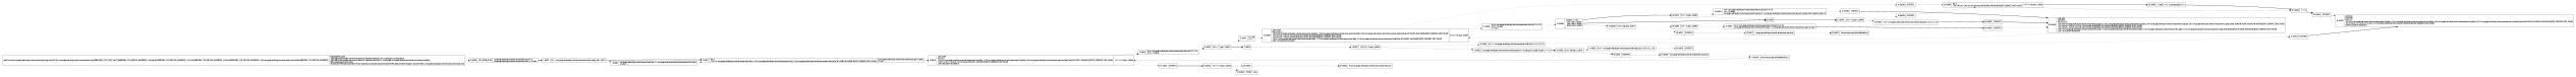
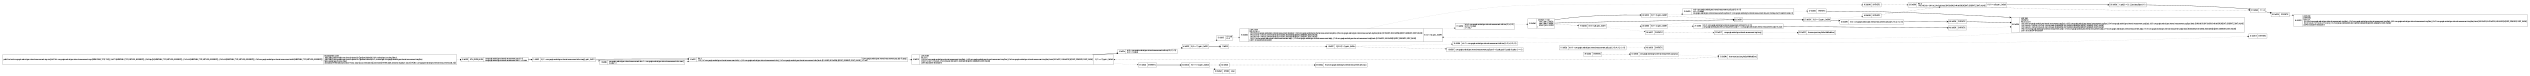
  digraph {
    fontname="Roboto Condensed"
    rankdir=LR
    node [fontname="Roboto Condensed" shape=record]
    edge [arrowhead=vee fontname="Roboto Condensed" style=dotted]
    n1 [label="{0\:\ 0x0000|MTH_ENTER_BLOCK\l|com.google.android.gms.internal.measurement.zzey r0 = r9\lcom.google.android.gms.internal.measurement.zzhs r1 = r0.zzahz\l}"]
    n2 [label="{1\:\ 0x0009|if (r1 != com.google.android.gms.internal.measurement.zzhs.zzwq()) goto L_0x0011\l}"]
    n3 [label="{2\:\ 0x000b|com.google.android.gms.internal.measurement.zzhs r1 = com.google.android.gms.internal.measurement.zzhs.zzwr()\lr0.zzahz = r1\l}"]
    n4 [label="{3\:\ 0x0011|PHI: r1 \l  PHI: (r1v1 com.google.android.gms.internal.measurement.zzhs) = (r1v0 com.google.android.gms.internal.measurement.zzhs), (r1v2 com.google.android.gms.internal.measurement.zzhs) binds: [B:1:0x0009, B:2:0x000b] A[DONT_GENERATE, DONT_INLINE]\l|((com.google.android.gms.internal.measurement.zzey.zzb) r9).zzuq()\lr0 = null\l}"]
    n5 [label="{4\:\ 0x0018|LOOP_START\lPHI: r0 r11 \l  PHI: (r0v3 com.google.android.gms.internal.measurement.zzey$zze) = (r0v2 com.google.android.gms.internal.measurement.zzey$zze), (r0v4 com.google.android.gms.internal.measurement.zzey$zze) binds: [B:3:0x0011, B:36:0x0018] A[DONT_GENERATE, DONT_INLINE]\l  PHI: (r11v1 int) = (r11v0 int), (r11v3 int) binds: [B:3:0x0011, B:36:0x0018] A[DONT_GENERATE, DONT_INLINE]\lLOOP:0: B:4:0x0018\-\>B:36:0x0018\l|if (r11 \>= r12) goto L_0x00a3\l}"]
    n6 [label="{5\:\ 0x001a|int r4 = com.google.android.gms.internal.measurement.zzdl.zza(r10, r11, r13)\lint r2 = r13.zzada\l}"]
    n7 [label="{37\:\ 0x00a3|SYNTHETIC\l}"]
    n8 [label="{6\:\ 0x0023|if (r2 == 11) goto L_0x0051\l}"]
    n9 [label="{32\:\ 0x00a3|if (r11 != r12) goto L_0x00a6\l}"]
    n10 [label="{7\:\ 0x0025}"]
    n11 [label="{15\:\ 0x0051|r11 = null\lr2 = 0\l}"]
    n12 [label="{8\:\ 0x0027|if ((r2 & 7) != 2) goto L_0x004c\l}"]
    n13 [label="{16\:\ 0x0054|LOOP_START\lPHI: r0 r2 r4 r11 \l  PHI: (r0v5 com.google.android.gms.internal.measurement.zzey$zze) = (r0v3 com.google.android.gms.internal.measurement.zzey$zze), (r0v6 com.google.android.gms.internal.measurement.zzey$zze) binds: [B:15:0x0051, B:43:0x0054] A[DONT_GENERATE, DONT_INLINE]\l  PHI: (r2v3 int) = (r2v2 int), (r2v6 int) binds: [B:15:0x0051, B:43:0x0054] A[DONT_GENERATE, DONT_INLINE]\l  PHI: (r4v1 int) = (r4v0 int), (r4v4 int) binds: [B:15:0x0051, B:43:0x0054] A[DONT_GENERATE, DONT_INLINE]\l  PHI: (r11v6 com.google.android.gms.internal.measurement.zzdp) = (r11v5 com.google.android.gms.internal.measurement.zzdp), (r11v8 com.google.android.gms.internal.measurement.zzdp) binds: [B:15:0x0051, B:43:0x0054] A[DONT_GENERATE, DONT_INLINE]\lLOOP:1: B:16:0x0054\-\>B:43:0x0054\l|if (r4 \>= r12) goto L_0x0098\l}"]
    n14 [label="{9\:\ 0x0029|com.google.android.gms.internal.measurement.zzey$zze r0 = r8.zzaky.zza(r13.zzadd, r8.zzakn, r2 \>\>\> 3)\l}"]
    n15 [label="{14\:\ 0x004c|int r11 = com.google.android.gms.internal.measurement.zzdl.zza(r2, r10, r4, r12, r13)\l}"]
-   n16 [label="{10\:\ 0x0038|if (r0 != null) goto L_0x0043\l}"]
    n17 [label="{41\:\ 0x0018|SYNTHETIC\l}"]
    n18 [label="{11\:\ 0x003a|int r11 = com.google.android.gms.internal.measurement.zzdl.zza(r2, r10, r4, r12, r1, r13)\l}"]
    n19 [label="{39\:\ 0x0043|SYNTHETIC\l}"]
    n20 [label="{40\:\ 0x0018|SYNTHETIC\l}"]
    n21 [label="{12\:\ 0x0043|com.google.android.gms.internal.measurement.zzgt.zzvy()\l}"]
-   n22 [label="{13\:\ 0x004b|throw new java.lang.NoSuchMethodError()\l}"]
+   n22 [label="{13\:\ 0x004b|throw return java.lang.NoSuchMethodError()\l}"]
    n23 [label="{36\:\ 0x0018|LOOP_END\lSYNTHETIC\lPHI: r0 r11 \l  PHI: (r0v4 com.google.android.gms.internal.measurement.zzey$zze) = (r0v5 com.google.android.gms.internal.measurement.zzey$zze), (r0v3 com.google.android.gms.internal.measurement.zzey$zze), (r0v12 com.google.android.gms.internal.measurement.zzey$zze) binds: [B:42:0x0018, B:41:0x0018, B:40:0x0018] A[DONT_GENERATE, DONT_INLINE]\l  PHI: (r11v3 int) = (r11v7 int), (r11v12 int), (r11v15 int) binds: [B:42:0x0018, B:41:0x0018, B:40:0x0018] A[DONT_GENERATE, DONT_INLINE]\lLOOP:0: B:4:0x0018\-\>B:36:0x0018\l}"]
    n24 [label="{17\:\ 0x0056|int r4 = com.google.android.gms.internal.measurement.zzdl.zza(r10, r4, r13)\lint r5 = r13.zzada\lr7 = r5 & 7\l}"]
    n25 [label="{45\:\ 0x0098|SYNTHETIC\l}"]
    n26 [label="{18\:\ 0x0060|switch((r5 \>\>\> 3)) \{\l    case 2: goto L_0x007a;\l    case 3: goto L_0x0064;\l    default: goto L_0x0063;\l\}\l}"]
    n27 [label="{29\:\ 0x0098|PHI: r4 \l  PHI: (r4v2 int) = (r4v1 int), (r4v3 int) binds: [B:45:0x0098, B:44:0x0098] A[DONT_GENERATE, DONT_INLINE]\l|if (r11 == null) goto L_0x00a0\l}"]
    n28 [label="{19\:\ 0x0064|if (r0 != null) goto L_0x0071\l}"]
    n29 [label="{24\:\ 0x007a|if (r7 != 0) goto L_0x008f\l}"]
    n30 [label="{26\:\ 0x008f}"]
    n31 [label="{20\:\ 0x0066|if (r7 != 2) goto L_0x008f\l}"]
    n32 [label="{38\:\ 0x0071|SYNTHETIC\l}"]
    n33 [label="{25\:\ 0x007c|int r4 = com.google.android.gms.internal.measurement.zzdl.zza(r10, r4, r13)\lint r2 = r13.zzada\lcom.google.android.gms.internal.measurement.zzey$zze r0 = (com.google.android.gms.internal.measurement.zzey.zze) r8.zzaky.zza(r13.zzadd, r8.zzakn, r2)\l}"]
    n34 [label="{27\:\ 0x0091|if (r5 == 12) goto L_0x0098\l}"]
    n35 [label="{21\:\ 0x0068|int r4 = com.google.android.gms.internal.measurement.zzdl.zze(r10, r4, r13)\lcom.google.android.gms.internal.measurement.zzdp r11 = (com.google.android.gms.internal.measurement.zzdp) r13.zzadc\l}"]
    n36 [label="{22\:\ 0x0071|com.google.android.gms.internal.measurement.zzgt.zzvy()\l}"]
    n37 [label="{46\:\ 0x0054|SYNTHETIC\l}"]
    n38 [label="{43\:\ 0x0054|LOOP_END\lSYNTHETIC\lPHI: r0 r2 r4 r11 \l  PHI: (r0v6 com.google.android.gms.internal.measurement.zzey$zze) = (r0v5 com.google.android.gms.internal.measurement.zzey$zze), (r0v9 com.google.android.gms.internal.measurement.zzey$zze), (r0v5 com.google.android.gms.internal.measurement.zzey$zze) binds: [B:48:0x0054, B:47:0x0054, B:46:0x0054] A[DONT_GENERATE, DONT_INLINE]\l  PHI: (r2v6 int) = (r2v3 int), (r2v7 int), (r2v3 int) binds: [B:48:0x0054, B:47:0x0054, B:46:0x0054] A[DONT_GENERATE, DONT_INLINE]\l  PHI: (r4v4 int) = (r4v5 int), (r4v6 int), (r4v7 int) binds: [B:48:0x0054, B:47:0x0054, B:46:0x0054] A[DONT_GENERATE, DONT_INLINE]\l  PHI: (r11v8 com.google.android.gms.internal.measurement.zzdp) = (r11v6 com.google.android.gms.internal.measurement.zzdp), (r11v6 com.google.android.gms.internal.measurement.zzdp), (r11v10 com.google.android.gms.internal.measurement.zzdp) binds: [B:48:0x0054, B:47:0x0054, B:46:0x0054] A[DONT_GENERATE, DONT_INLINE]\lLOOP:1: B:16:0x0054\-\>B:43:0x0054\l}"]
    n39 [label="{23\:\ 0x0079|throw new java.lang.NoSuchMethodError()\l}"]
    n40 [label="{47\:\ 0x0054|SYNTHETIC\l}"]
    n41 [label="{28\:\ 0x0093|int r4 = com.google.android.gms.internal.measurement.zzdl.zza(r5, r10, r4, r12, r13)\l}"]
    n42 [label="{44\:\ 0x0098|SYNTHETIC\l}"]
    n43 [label="{48\:\ 0x0054|SYNTHETIC\l}"]
    n44 [label="{30\:\ 0x009a|r1.zzb((r2 \<\< 3) \| 2, (java.lang.Object) r11)\l}"]
    n45 [label="{31\:\ 0x00a0|r11 = r4\l}"]
    n46 [label="{42\:\ 0x0018|SYNTHETIC\l}"]
    n47 [label="{33\:\ 0x00a5|RETURN\l|return\l}"]
    n48 [label="{34\:\ 0x00a6}"]
    n49 [label="{35\:\ 0x00aa|throw com.google.android.gms.internal.measurement.zzfi.zzva()\l}"]
    n50 [label="{public final void com.google.android.gms.internal.measurement.zzgo.zza((r8v0 'this' com.google.android.gms.internal.measurement.zzgo A[IMMUTABLE_TYPE, THIS]), (r9v0 T A[IMMUTABLE_TYPE, METHOD_ARGUMENT]), (r10v0 byte[] A[IMMUTABLE_TYPE, METHOD_ARGUMENT]), (r11v0 int A[IMMUTABLE_TYPE, METHOD_ARGUMENT]), (r12v0 int A[IMMUTABLE_TYPE, METHOD_ARGUMENT]), (r13v0 com.google.android.gms.internal.measurement.zzdk A[IMMUTABLE_TYPE, METHOD_ARGUMENT]))  | INCONSISTENT_CODE\lJADX DEBUG: Multi\-variable search result rejected for TypeSearchVarInfo\{r11v14, resolved type: java.lang.Object\}\lJADX DEBUG: Multi\-variable search result rejected for TypeSearchVarInfo\{r0v11, resolved type: com.google.android.gms.internal.measurement.zzey$zze\}\lMulti\-variable type inference failed\lAnnotation[SYSTEM, dalvik.annotation.Throws, \{value=[java.io.IOException]\}], Annotation[SYSTEM, dalvik.annotation.Signature, \{value=[(TT;[BII, Lcom\/google\/android\/gms\/internal\/measurement\/zzdk;, )V]\}]\l}"]
    n1 -> n2 [arrowhead=diamond style=bold]
    n2 -> n3
    n2 -> n4 [arrowhead=box style=bold]
    n3 -> n4 [arrowhead=diamond]
    n4 -> n5 [arrowhead=box style=dashed]
-   n5 -> n6 [arrowhead=box style=dashed]
+   n5 -> n6 [arrowhead=box style=bold]
    n5 -> n7
    n6 -> n8 [arrowhead=box]
    n7 -> n9 [arrowhead=diamond style=bold]
    n8 -> n10 [style=bold]
    n8 -> n11 [arrowhead=diamond]
    n9 -> n47 [arrowhead=box]
    n9 -> n48 [style=dashed]
    n10 -> n12 [arrowhead=box style=dashed]
    n11 -> n13
    n12 -> n14 [arrowhead=diamond style=dashed]
    n12 -> n15
    n13 -> n24
    n13 -> n25
-   n14 -> n16 [style=bold]
    n15 -> n17 [arrowhead=box]
-   n16 -> n18 [style=dashed]
-   n16 -> n19 [arrowhead=box style=dashed]
-   n17 -> n23 [arrowhead=diamond style=bold]
    n18 -> n20 [style=dashed]
    n19 -> n21 [arrowhead=box style=dashed]
    n21 -> n22 [arrowhead=box]
    n22 -> n5 [arrowhead=diamond style=dashed]
    n24 -> n26 [arrowhead=diamond]
    n25 -> n27 [style=dashed]
    n26 -> n28 [arrowhead=diamond style=dashed]
    n26 -> n29 [style=bold]
    n26 -> n30 [arrowhead=box style=bold]
    n27 -> n44 [style=bold]
    n27 -> n45 [style=dashed]
    n28 -> n31 [arrowhead=diamond]
    n28 -> n32
    n29 -> n30 [style=dashed]
    n29 -> n33 [arrowhead=diamond]
    n30 -> n34 [arrowhead=box style=bold]
    n31 -> n30 [arrowhead=diamond]
    n31 -> n35 [arrowhead=diamond style=dashed]
    n32 -> n36 [style=dashed]
    n33 -> n40
-   n34 -> n41 [style=dashed]
+   n34 -> n41 [style=bold]
    n34 -> n42
    n35 -> n37 [arrowhead=diamond style=bold]
    n36 -> n39 [arrowhead=box]
    n37 -> n38 [arrowhead=box]
    n38 -> n13 [arrowhead=diamond]
    n40 -> n38 [style=bold]
    n41 -> n43 [style=bold]
    n42 -> n27 [arrowhead=diamond style=dashed]
    n43 -> n38 [arrowhead=box style=bold]
    n44 -> n45 [arrowhead=diamond style=bold]
    n45 -> n46 [arrowhead=box style=bold]
    n46 -> n23 [arrowhead=diamond style=dashed]
    n48 -> n49 [arrowhead=box style=dashed]
    n50 -> n1 [arrowhead=box]
  }
